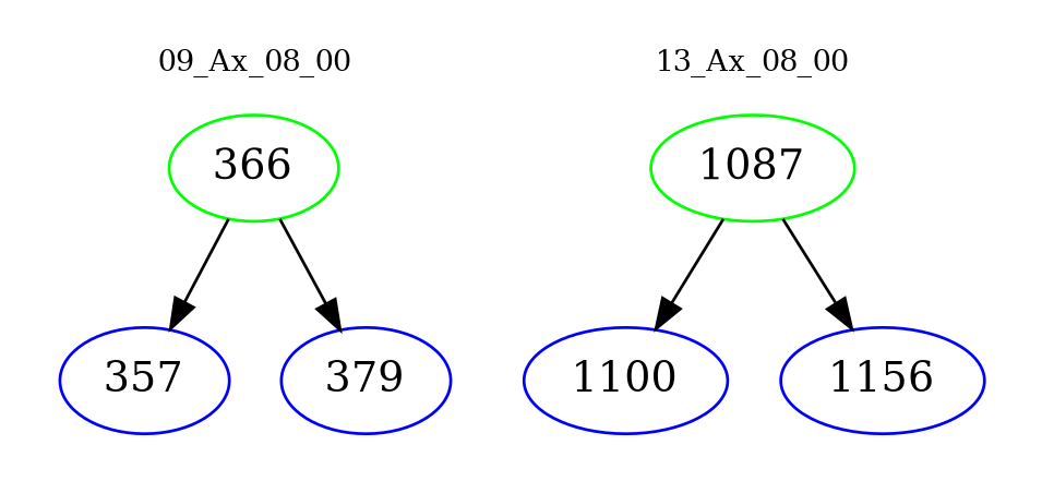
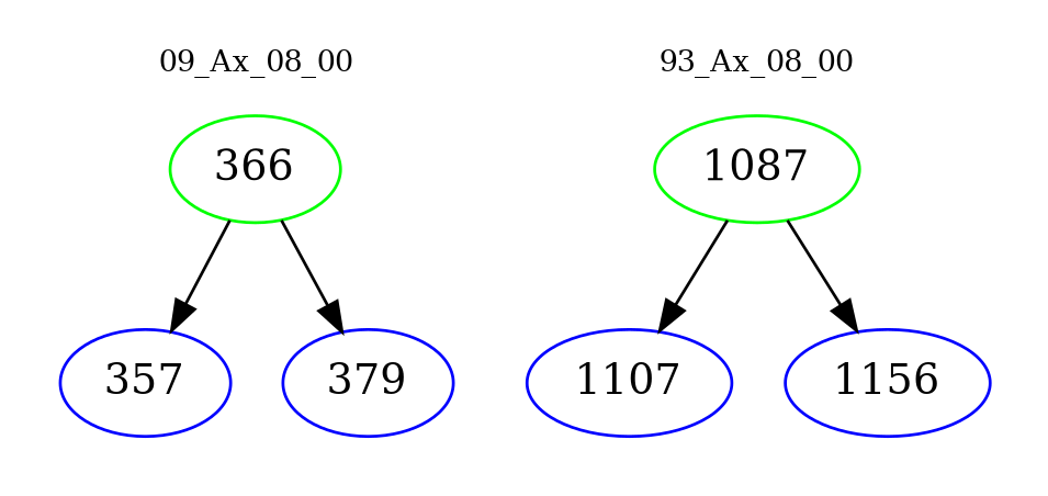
  digraph {
    node [color=blue]
    edge [color=black]
    n1 [color=green label=366]
    n2 [label=357]
    n3 [label=379]
    n4 [color=green label=1087]
-   n5 [label=1100]
+   n5 [label=1107]
    n6 [label=1156]
    subgraph cluster_1 {
      color=white
      fontsize=10
      label="09_Ax_08_00"
      n1
      n2
      n3
    }
    subgraph cluster_2 {
      color=white
      fontsize=10
-     label="13_Ax_08_00"
+     label="93_Ax_08_00"
      n4
      n5
      n6
    }
    n1 -> n2
    n1 -> n3
    n4 -> n5
    n4 -> n6
  }
